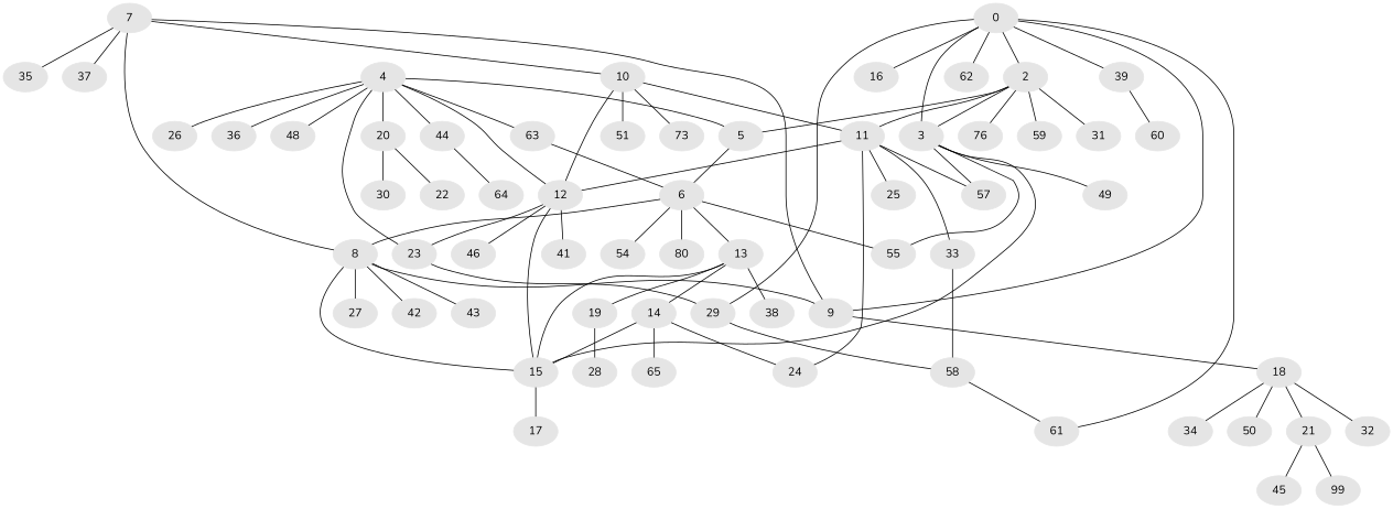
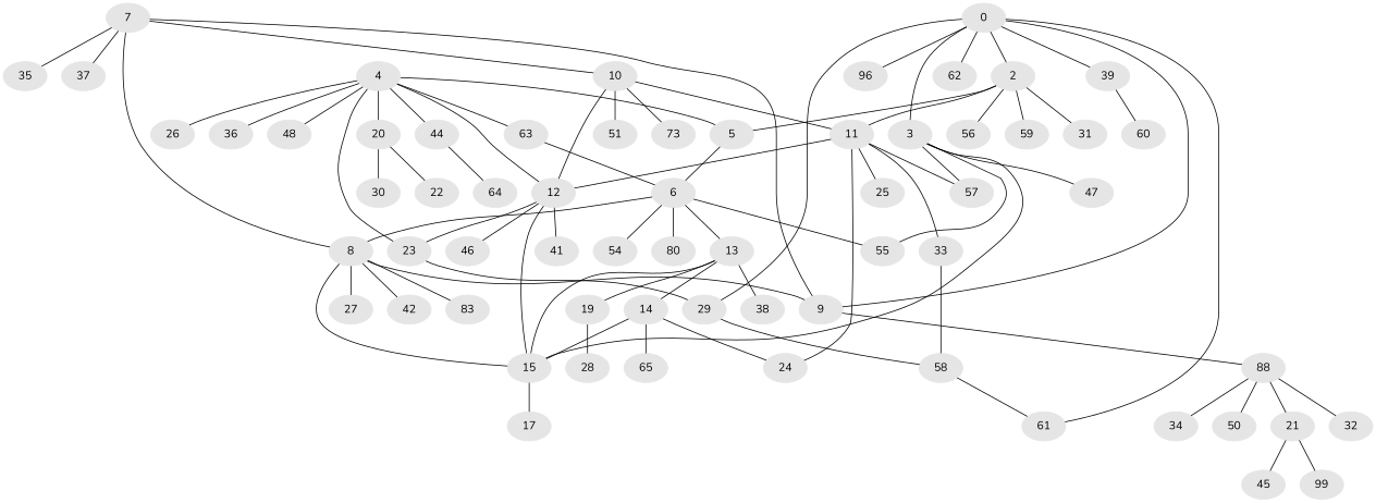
  graph {
    fontname=Nunito
    node [color=gray90 fontname=Nunito style=filled]
    edge [fontname=Nunito]
    n1 [label=0]
    2
    3
    9
-   16
+   16 [label=96]
    29
    39
    61
    62
    5
    11
    31
-   56 [label=76]
+   56
    59
    15
-   47 [label=49]
+   47
    55
    57
-   18
+   18 [label=88]
    58
    60
    6
    12
    24
    25
    33
    17
    4
    20
    23
    26
    36
    44
    48
    63
    8
    13
    n38 [label=80]
    54
    41
    46
    22
    30
    64
    27
    42
-   43
+   43 [label=83]
    14
    19
    38
    7
    10
    35
    37
    51
    n56 [label=73]
    21
    32
    34
    50
    65
    28
    45
    n64 [label=99]
    n1 -- 2
    n1 -- 3
    n1 -- 9
    n1 -- 16
    n1 -- 29
    n1 -- 39
    n1 -- 61
    n1 -- 62
-   2 -- 3
    2 -- 5
    2 -- 11
    2 -- 31
    2 -- 56
    2 -- 59
    3 -- 15
    3 -- 47
    3 -- 55
    3 -- 57
    9 -- 18
    29 -- 58
    39 -- 60
    5 -- 6
    11 -- 57
    11 -- 12
    11 -- 24
    11 -- 25
    11 -- 33
    15 -- 17
    18 -- 21
    18 -- 32
    18 -- 34
    18 -- 50
    58 -- 61
    6 -- 55
    6 -- 8
    6 -- 13
    6 -- n38
    6 -- 54
    12 -- 15
    12 -- 23
    12 -- 41
    12 -- 46
    33 -- 58
    4 -- 5
    4 -- 12
    4 -- 20
    4 -- 23
    4 -- 26
    4 -- 36
    4 -- 44
    4 -- 48
    4 -- 63
    20 -- 22
    20 -- 30
    23 -- 29
    44 -- 64
    63 -- 6
    8 -- 9
    8 -- 15
    8 -- 27
    8 -- 42
    8 -- 43
    13 -- 15
    13 -- 14
    13 -- 19
    13 -- 38
    14 -- 15
    14 -- 24
    14 -- 65
    19 -- 28
    7 -- 9
    7 -- 8
    7 -- 10
    7 -- 35
    7 -- 37
    10 -- 11
    10 -- 12
    10 -- 51
    10 -- n56
    21 -- 45
    21 -- n64
  }
